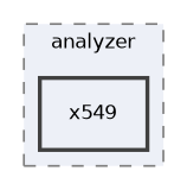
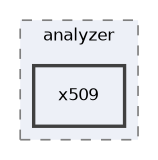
  digraph {
    compound=true
-   n1 [color=grey25 fillcolor="#edf0f7" fontname=Helvetica fontsize=10 label=x549 shape=box style="filled,bold,"]
+   n1 [color=grey25 fillcolor="#edf0f7" fontname=Helvetica fontsize=10 label=x509 shape=box style="filled,bold,"]
    subgraph cluster_1 {
      bgcolor="#edf0f7"
      fontname=Helvetica
      fontsize=10
      label=analyzer
      pencolor=grey50
      style="filled,dashed,"
      n1
    }
  }
